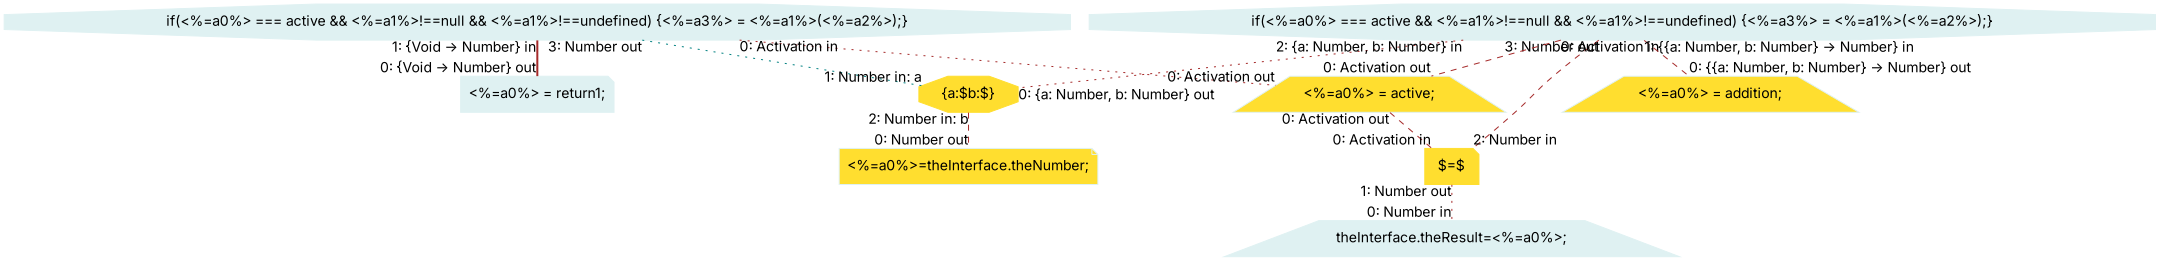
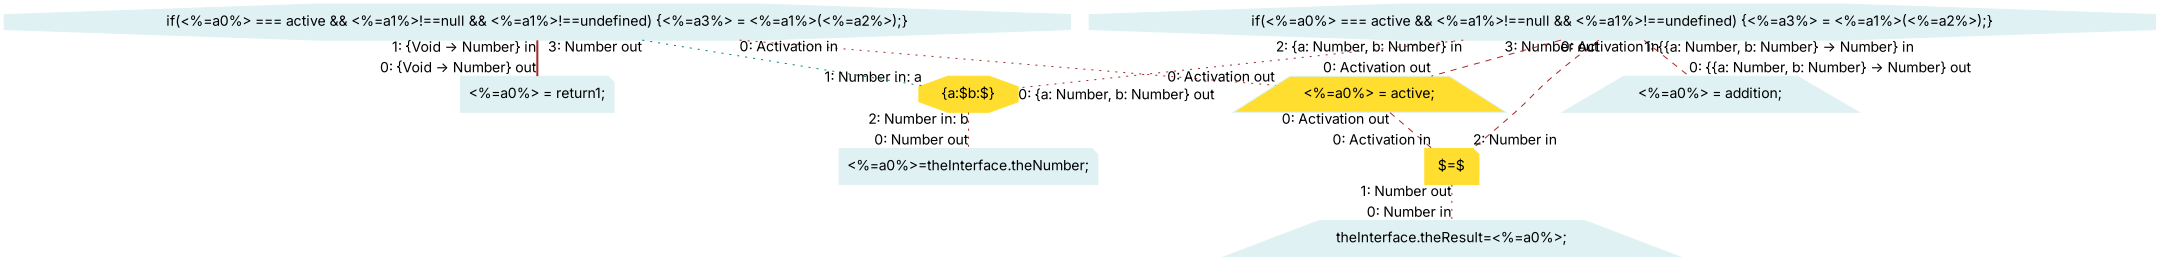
  digraph {
    fontname=Inter
    node [color="#dff1f2" fontname=Inter shape=note style=filled]
    edge [arrowHead=none arrowsize=1 color=brown dir=none fontname=Inter headlabel="0: Activation out" style=dashed taillabel="3: Number out"]
-   n1 [label="<%=a0%>=theInterface.theNumber;\n" fillcolor="#ffde2f"]
+   n1 [label="<%=a0%>=theInterface.theNumber;\n"]
    n2 [label="theInterface.theResult=<%=a0%>;\n" shape=trapezium]
    n3 [color="#ffde2f" label="{a:$b:$}" shape=octagon]
    n4 [color="#ffde2f" label="$=$"]
    n5 [fillcolor="#ffde2f" label="<%=a0%> = active;\n" shape=trapezium]
    n6 [label="<%=a0%> = return1;\n"]
-   n7 [label="<%=a0%> = addition;\n" shape=trapezium fillcolor="#ffde2f"]
+   n7 [label="<%=a0%> = addition;\n" shape=trapezium]
    n8 [label="if(<%=a0%> === active && <%=a1%>!==null && <%=a1%>!==undefined) {<%=a3%> = <%=a1%>(<%=a2%>);}\n" shape=octagon]
    n9 [label="if(<%=a0%> === active && <%=a1%>!==null && <%=a1%>!==undefined) {<%=a3%> = <%=a1%>(<%=a2%>);}\n" shape=octagon]
-   n3 -> n1 [headlabel="0: Number out" taillabel="2: Number in: b"]
+   n3 -> n1 [headlabel="0: Number out" style=dotted taillabel="2: Number in: b"]
    n4 -> n2 [headlabel="0: Number in" style=dotted taillabel="1: Number out"]
    n5 -> n4 [headlabel="0: Activation in" taillabel="0: Activation out"]
    n8 -> n3 [color=teal headlabel="1: Number in: a" style=dotted]
    n8 -> n5 [style=dotted taillabel="0: Activation in"]
    n8 -> n6 [headlabel="0: {Void -> Number} out" style=bold taillabel="1: {Void -> Number} in"]
    n9 -> n3 [headlabel="0: {a: Number, b: Number} out" style=dotted taillabel="2: {a: Number, b: Number} in"]
    n9 -> n4 [headlabel="2: Number in"]
    n9 -> n5 [taillabel="0: Activation in"]
    n9 -> n7 [headlabel="0: {{a: Number, b: Number} -> Number} out" taillabel="1: {{a: Number, b: Number} -> Number} in"]
  }
